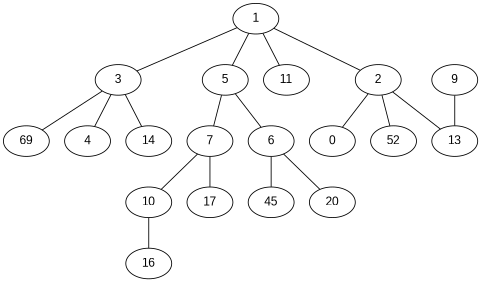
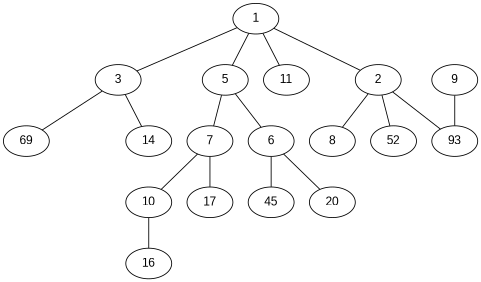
  graph {
    fontname="Liberation Sans"
    node [fontname="Liberation Sans"]
    edge [fontname="Liberation Sans"]
    1
    2
    3
    5
    11
-   8 [label=0]
+   8
    n7 [label=52]
-   13
-   4
+   13 [label=93]
    14
    n11 [label=69]
    6
    7
    9
    n15 [label=45]
    20
    10
    17
    16
    1 -- 2
    1 -- 3
    1 -- 5
    1 -- 11
    2 -- 8
    2 -- n7
    2 -- 13
-   3 -- 4
    3 -- 14
    3 -- n11
    5 -- 6
    5 -- 7
    6 -- n15
    6 -- 20
    7 -- 10
    7 -- 17
    9 -- 13
    10 -- 16
  }
